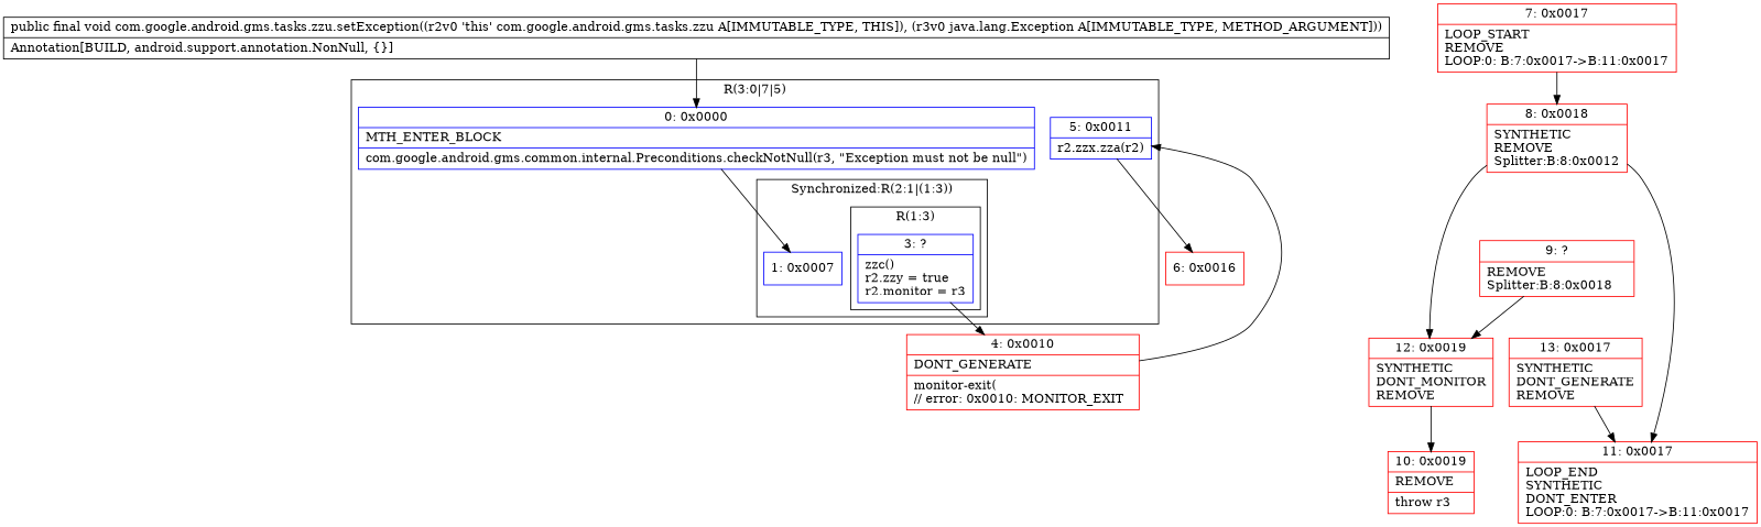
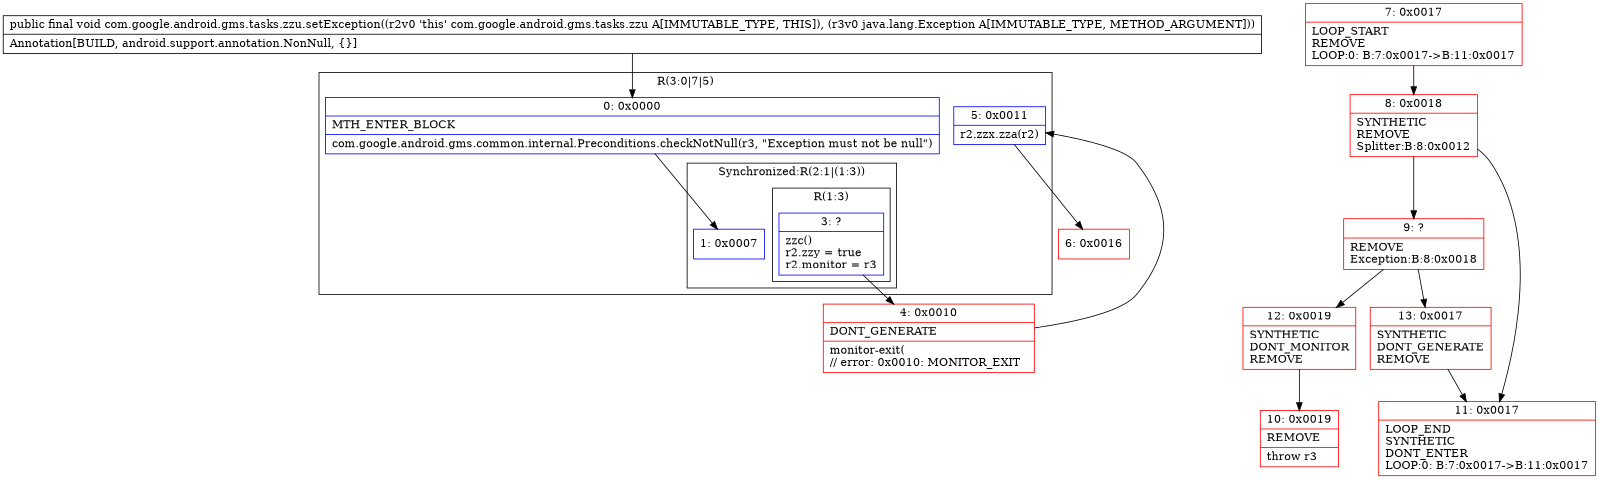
  digraph {
    node [color=red shape=record]
    n1 [color=blue label="{3\:\ ?|zzc()\lr2.zzy = true\lr2.monitor = r3\l}"]
    n2 [color=blue label="{1\:\ 0x0007}"]
    n3 [color=blue label="{0\:\ 0x0000|MTH_ENTER_BLOCK\l|com.google.android.gms.common.internal.Preconditions.checkNotNull(r3, \"Exception must not be null\")\l}"]
    n4 [color=blue label="{5\:\ 0x0011|r2.zzx.zza(r2)\l}"]
    n5 [label="{4\:\ 0x0010|DONT_GENERATE\l|monitor\-exit(\l\/\/ error: 0x0010: MONITOR_EXIT  \l}"]
    n6 [label="{6\:\ 0x0016}"]
    n7 [label="{7\:\ 0x0017|LOOP_START\lREMOVE\lLOOP:0: B:7:0x0017\-\>B:11:0x0017\l}"]
    n8 [label="{8\:\ 0x0018|SYNTHETIC\lREMOVE\lSplitter:B:8:0x0012\l}"]
-   n9 [label="{9\:\ ?|REMOVE\lSplitter:B:8:0x0018\l}"]
+   n9 [label="{9\:\ ?|REMOVE\lException:B:8:0x0018\l}"]
    n10 [label="{11\:\ 0x0017|LOOP_END\lSYNTHETIC\lDONT_ENTER\lLOOP:0: B:7:0x0017\-\>B:11:0x0017\l}"]
    n11 [label="{12\:\ 0x0019|SYNTHETIC\lDONT_MONITOR\lREMOVE\l}"]
    n12 [label="{13\:\ 0x0017|SYNTHETIC\lDONT_GENERATE\lREMOVE\l}"]
    n13 [label="{10\:\ 0x0019|REMOVE\l|throw r3\l}"]
    n14 [label="{public final void com.google.android.gms.tasks.zzu.setException((r2v0 'this' com.google.android.gms.tasks.zzu A[IMMUTABLE_TYPE, THIS]), (r3v0 java.lang.Exception A[IMMUTABLE_TYPE, METHOD_ARGUMENT]))  | Annotation[BUILD, android.support.annotation.NonNull, \{\}]\l}" color=""]
    subgraph cluster_1 {
      label="R(3:0|7|5)"
      n3
      n4
      subgraph cluster_2 {
        label="Synchronized:R(2:1|(1:3))"
        n2
        subgraph cluster_3 {
          label="R(1:3)"
          n1
        }
      }
    }
    n1 -> n5
    n3 -> n2
    n4 -> n6
    n5 -> n4
    n7 -> n8
-   n8 -> n11
+   n8 -> n9
    n8 -> n10
    n9 -> n11
+   n9 -> n12
    n11 -> n13
    n12 -> n10
    n14 -> n3
  }
